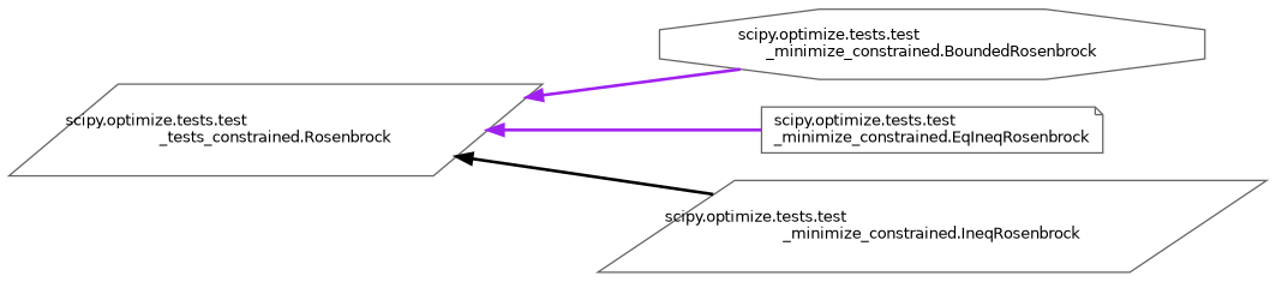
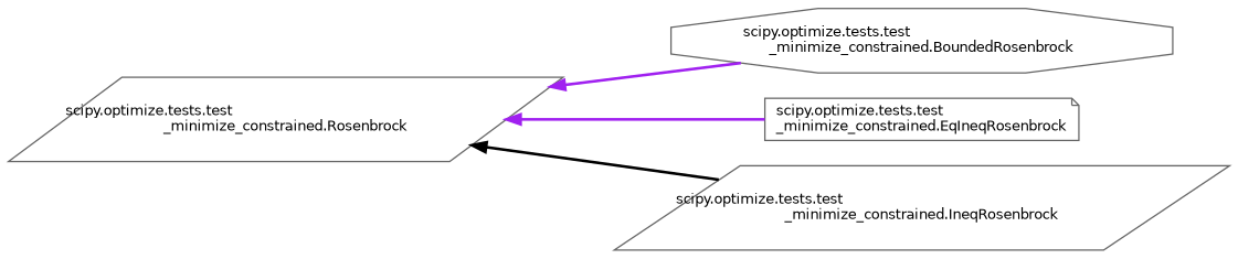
  digraph {
    rankdir=LR
    node [color=grey40 fillcolor=white fontname=Helvetica fontsize=10 shape=parallelogram style=filled]
    edge [color=purple dir=back fontname=Helvetica fontsize=10 labelfontname=Helvetica labelfontsize=10 style=bold]
-   n1 [height=0.2 label="scipy.optimize.tests.test\l_tests_constrained.Rosenbrock" width=0.4]
+   n1 [height=0.2 label="scipy.optimize.tests.test\l_minimize_constrained.Rosenbrock" width=0.4]
    n2 [height=0.2 label="scipy.optimize.tests.test\l_minimize_constrained.BoundedRosenbrock" shape=octagon width=0.4]
    n3 [height=0.2 label="scipy.optimize.tests.test\l_minimize_constrained.EqIneqRosenbrock" shape=note width=0.4]
    n4 [height=0.2 label="scipy.optimize.tests.test\l_minimize_constrained.IneqRosenbrock" width=0.4]
    n1 -> n2
    n1 -> n3
    n1 -> n4 [color=black]
  }
